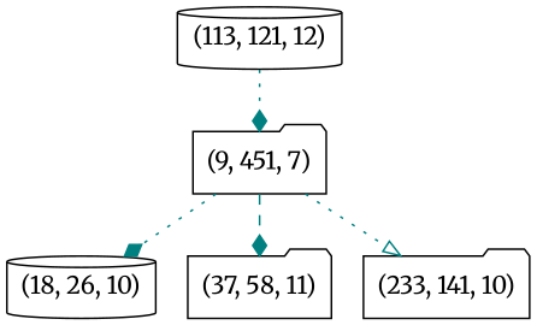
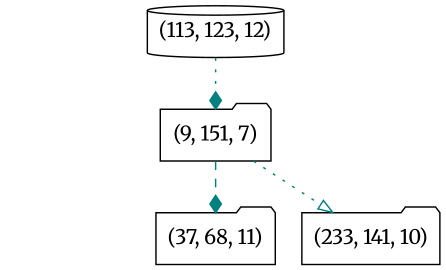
  digraph {
    fontname=Merriweather
    node [fontname=Merriweather shape=folder]
    edge [arrowhead=diamond color=teal fontname=Merriweather style=dotted]
-   "(18, 26, 10)" [shape=cylinder]
-   "(9, 151, 7)" [label="(9, 451, 7)"]
-   "(37, 68, 11)" [label="(37, 58, 11)"]
+   "(9, 151, 7)"
+   "(37, 68, 11)"
    n4 [label="(233, 141, 10)"]
-   "(113, 121, 12)" [shape=cylinder]
-   "(9, 151, 7)" -> "(18, 26, 10)"
+   "(113, 121, 12)" [shape=cylinder label="(113, 123, 12)"]
    "(9, 151, 7)" -> "(37, 68, 11)" [style=dashed]
    "(9, 151, 7)" -> n4 [arrowhead=onormal]
    "(113, 121, 12)" -> "(9, 151, 7)"
  }
